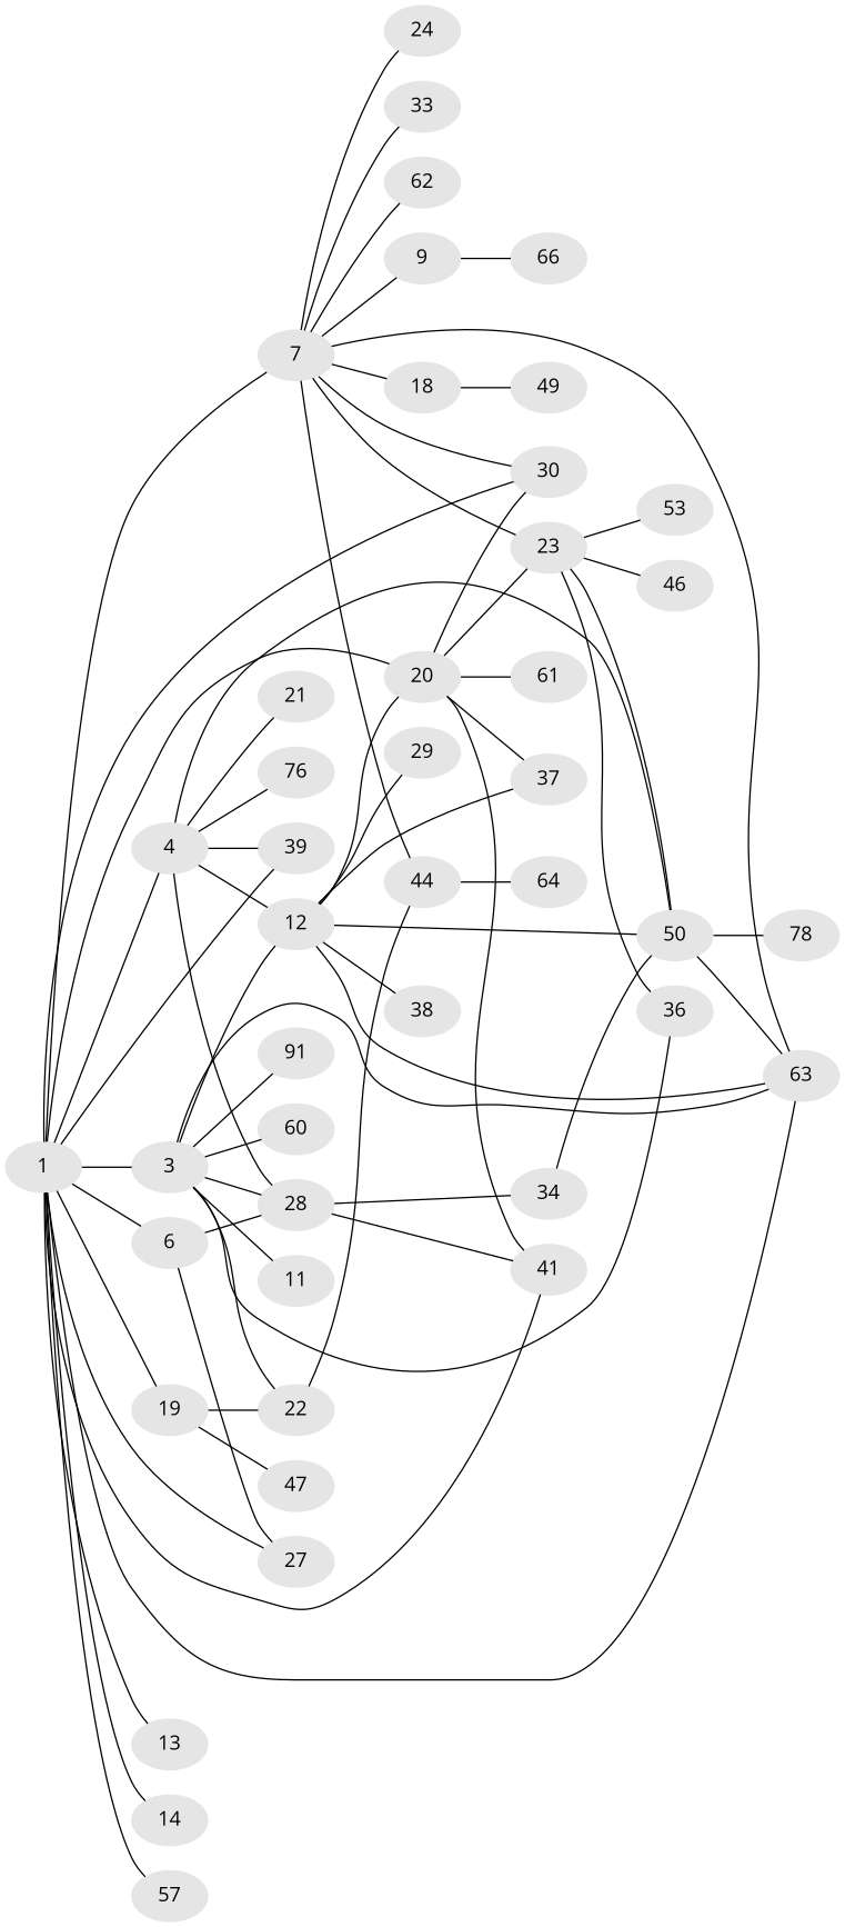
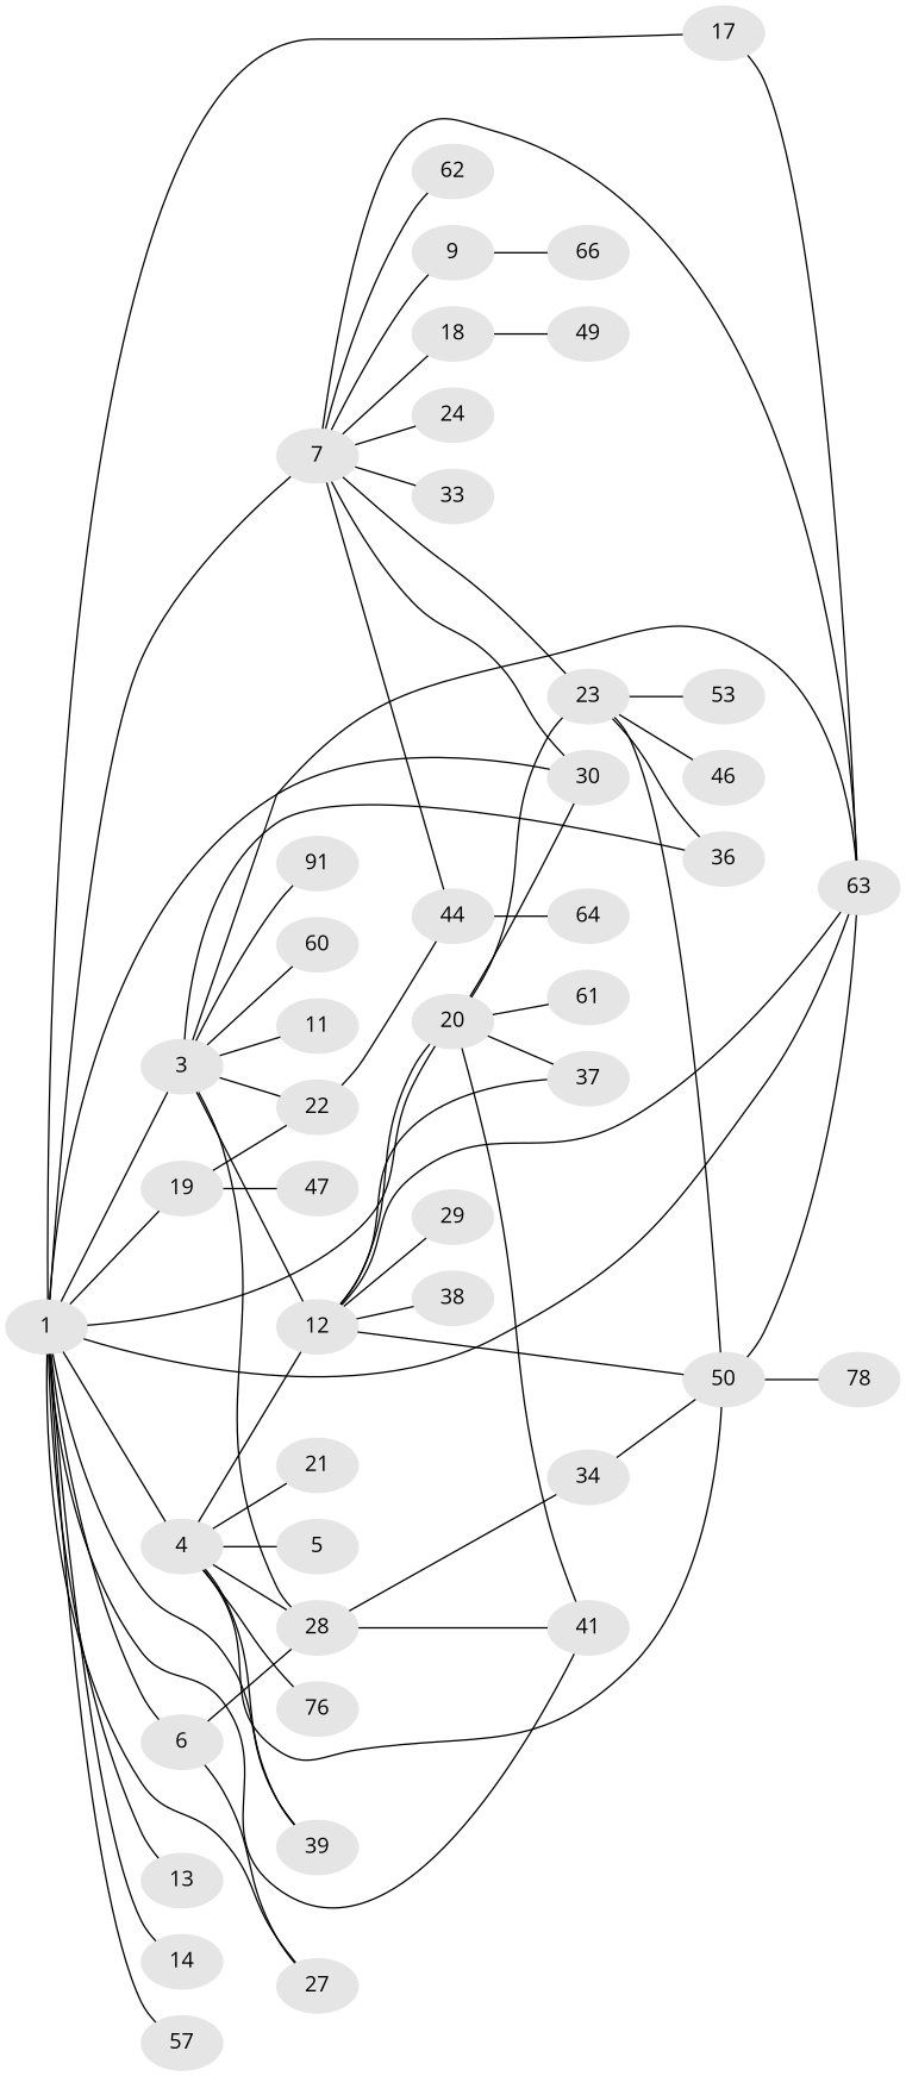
  graph {
    fontname="Open Sans"
    rankdir=LR
    node [color=gray90 fontname="Open Sans" style=filled]
    edge [fontname="Open Sans"]
    1 [super="+2"]
    3 [super="+8"]
    4 [super="+10"]
    6
    7 [super="+15"]
    13
    14
+   17
    19 [super="+35"]
    20 [super="+59"]
    27
    30 [super="+55"]
    39
    41
    57
    63 [super="+65"]
    11 [super="+45"]
    12 [super="+32"]
    22 [super="+56"]
    28 [super="+40"]
    n21 [label=91]
    36 [super="+51"]
    60
+   5
    n25 [label=76]
    21
    50 [super="+52"]
    9 [super="+48"]
    18
    23 [super="+25"]
    24 [super="+26"]
    33
    44
    62
    47
    37
    61
    29
    38
    34 [super="+43"]
    n41 [label=78]
    66
    49 [super="+54"]
    46
    53
    64
    1 -- 3 [weight=2]
    1 -- 4
    1 -- 6
    1 -- 7 [weight=2]
    1 -- 13
    1 -- 14
+   1 -- 17
    1 -- 19
    1 -- 20 [weight=2]
    1 -- 27
    1 -- 30
    1 -- 39
    1 -- 41
    1 -- 57
    1 -- 63
    3 -- 63
    3 -- 11
    3 -- 12
    3 -- 22
    3 -- 28
    3 -- n21
    3 -- 36
    3 -- 60
    4 -- 39
    4 -- 12
    4 -- 28
+   4 -- 5
    4 -- n25
    4 -- 21
    4 -- 50
    6 -- 27
    6 -- 28
    7 -- 30
    7 -- 63
    7 -- 9
    7 -- 18
    7 -- 23
    7 -- 24 [weight=2]
    7 -- 33
    7 -- 44
    7 -- 62
+   17 -- 63
    19 -- 22
    19 -- 47
    20 -- 30
    20 -- 41
    20 -- 23
    20 -- 37
    20 -- 61
    12 -- 20
    12 -- 63
    12 -- 50
    12 -- 37
    12 -- 29
    12 -- 38
    22 -- 44
    28 -- 41
    28 -- 34
    50 -- 63
    50 -- n41
    9 -- 66
    18 -- 49
    23 -- 36
    23 -- 50
    23 -- 46
    23 -- 53
    44 -- 64
    34 -- 50
  }
